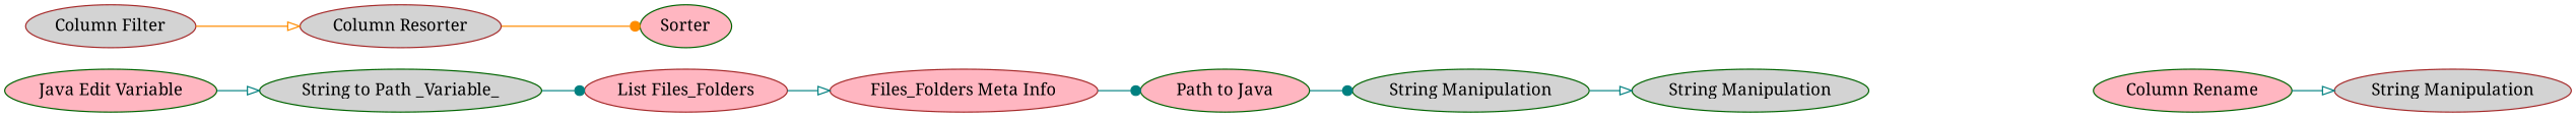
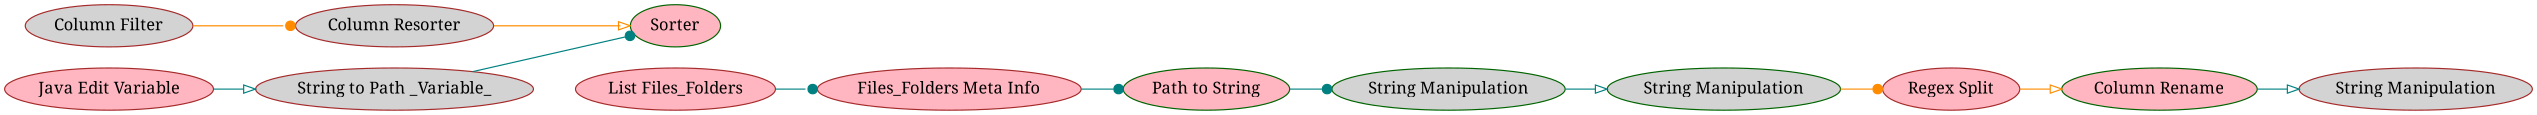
  digraph {
    fontname="Noto Serif"
    rankdir=LR
    node [color=brown fillcolor=lightpink fontname="Noto Serif" style=filled]
    edge [arrowhead=onormal color=teal fontname="Noto Serif"]
+   n1 [label="Regex Split"]
    n2 [color=darkgreen label="Column Rename"]
    n3 [fillcolor=lightgrey label="String Manipulation"]
    n4 [fillcolor=lightgrey label="Column Filter"]
    n5 [fillcolor=lightgrey label="Column Resorter"]
    n6 [color=darkgreen label=Sorter]
    n7 [label="Files_Folders Meta Info"]
-   n8 [color=darkgreen label="Path to Java"]
+   n8 [color=darkgreen label="Path to String"]
    n9 [color=darkgreen fillcolor=lightgrey label="String Manipulation"]
    n10 [color=darkgreen fillcolor=lightgrey label="String Manipulation"]
-   n11 [color=darkgreen fillcolor=lightgrey label="String to Path _Variable_"]
+   n11 [fillcolor=lightgrey label="String to Path _Variable_"]
    n12 [label="List Files_Folders"]
-   n13 [color=darkgreen label="Java Edit Variable"]
+   n13 [label="Java Edit Variable"]
+   n1 -> n2 [color=darkorange]
    n2 -> n3
-   n4 -> n5 [color=darkorange]
-   n5 -> n6 [arrowhead=dot color=darkorange]
+   n4 -> n5 [arrowhead=dot color=darkorange]
+   n5 -> n6 [color=darkorange]
    n7 -> n8 [arrowhead=dot]
    n8 -> n9 [arrowhead=dot]
    n9 -> n10
-   n11 -> n12 [arrowhead=dot]
-   n12 -> n7
+   n10 -> n1 [arrowhead=dot color=darkorange]
+   n11 -> n6 [arrowhead=dot]
+   n12 -> n7 [arrowhead=dot]
    n13 -> n11
  }
